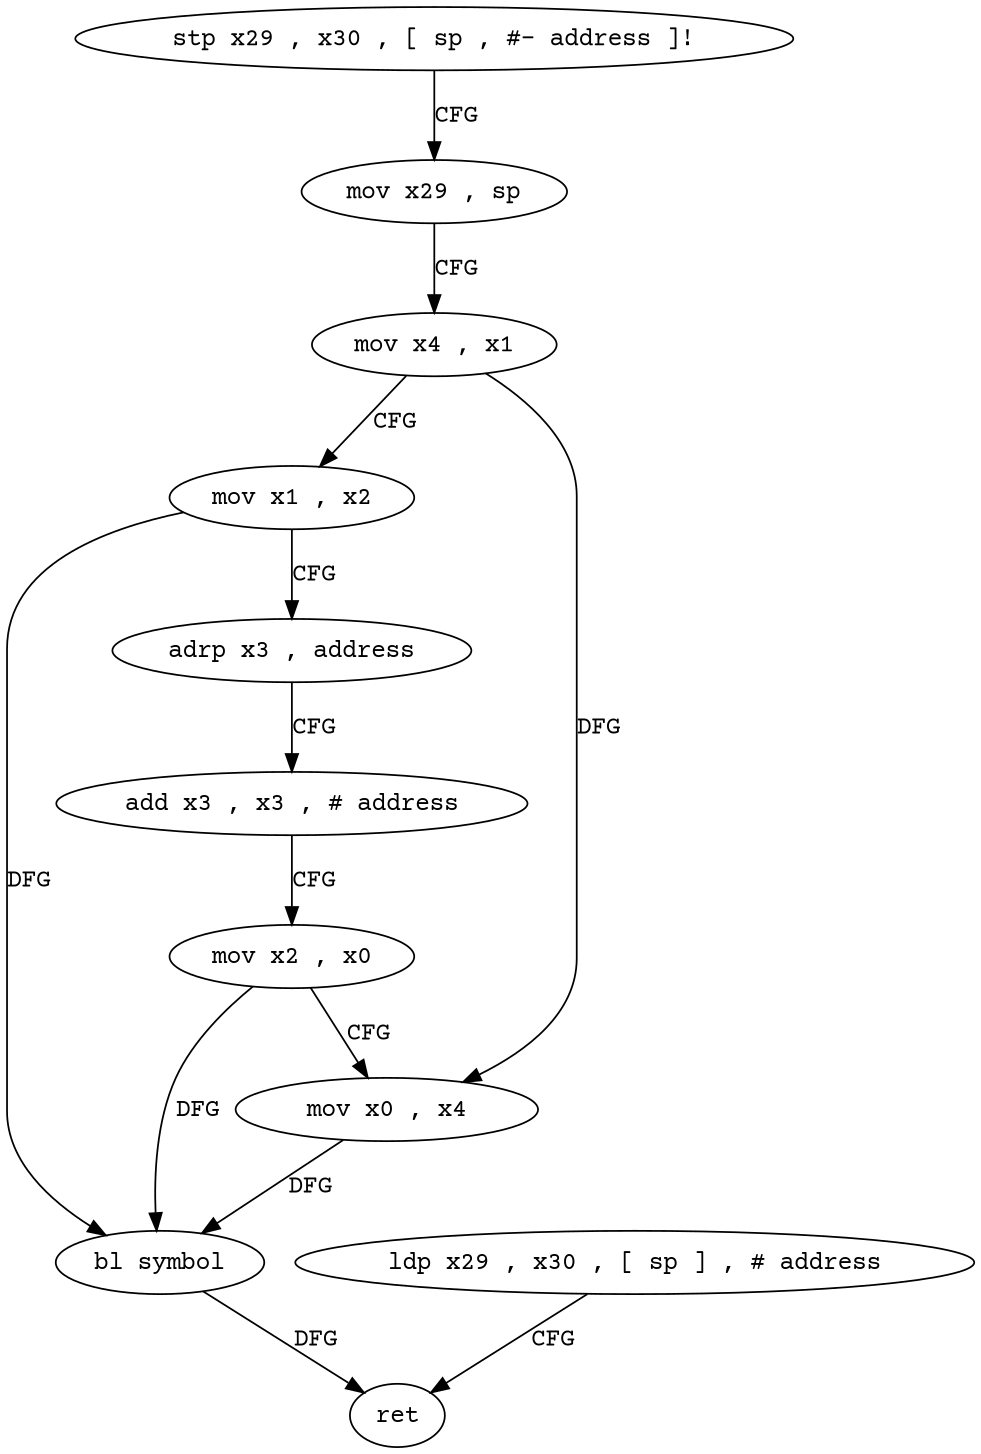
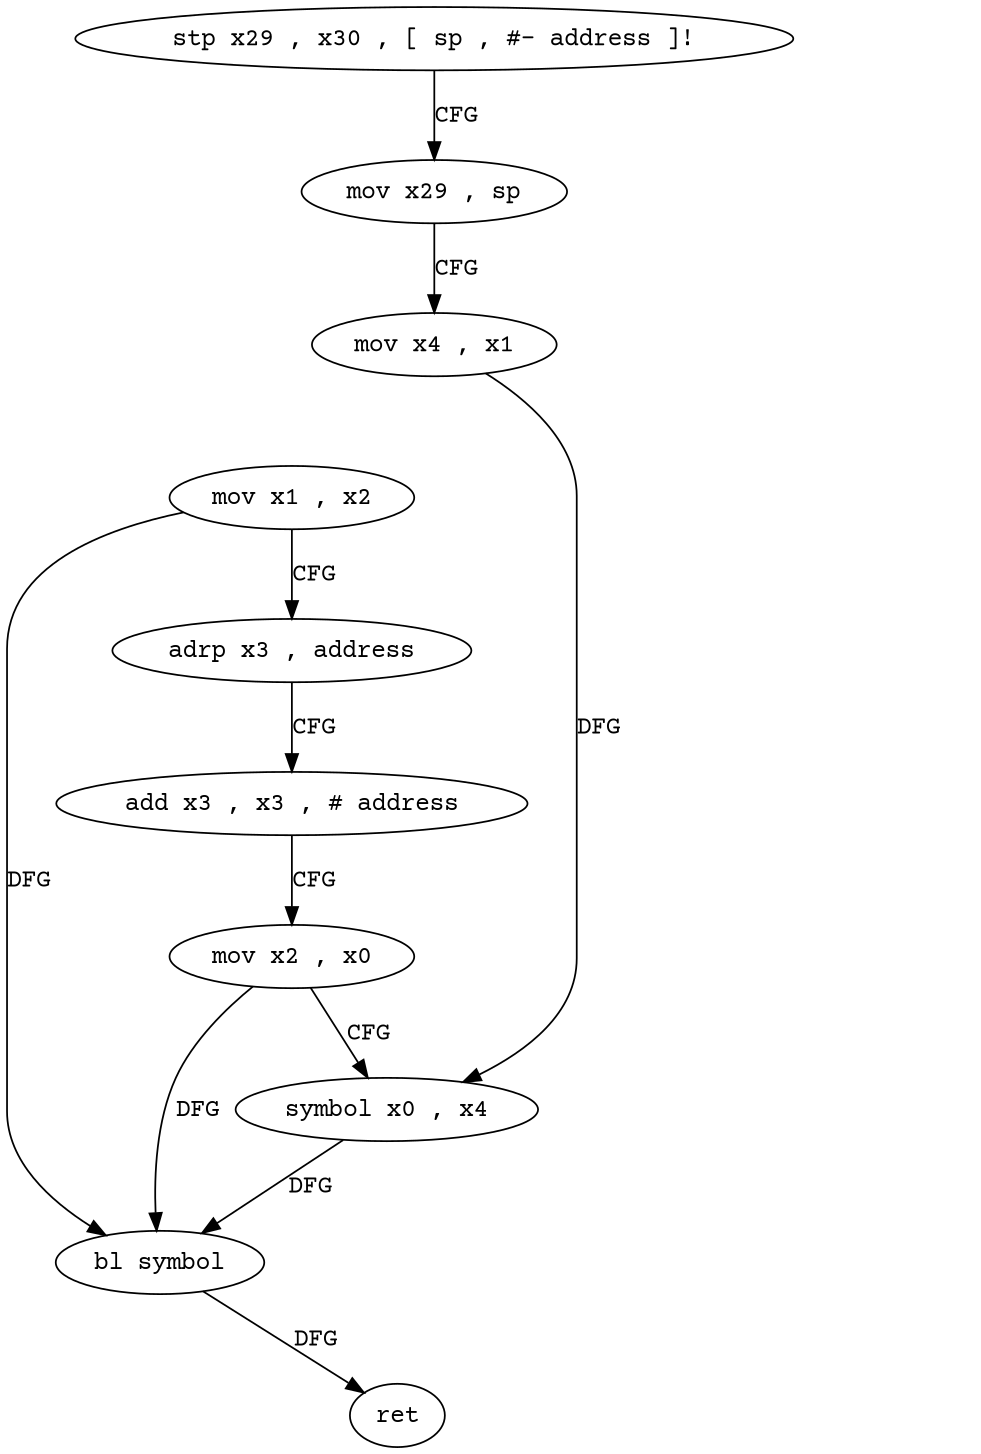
  digraph {
    fontname="Courier Prime"
    node [fontname="Courier Prime"]
    edge [fontname="Courier Prime"]
    n1 [label="stp x29 , x30 , [ sp , #- address ]!"]
    n2 [label="mov x29 , sp"]
    n3 [label="mov x4 , x1"]
    n4 [label="mov x1 , x2"]
-   n5 [label="mov x0 , x4"]
+   n5 [label="symbol x0 , x4"]
    n6 [label="adrp x3 , address"]
    n7 [label="bl symbol"]
    n8 [label="add x3 , x3 , # address"]
    n9 [label=ret]
    n10 [label="mov x2 , x0"]
-   n11 [label="ldp x29 , x30 , [ sp ] , # address"]
    n1 -> n2 [label=CFG]
    n2 -> n3 [label=CFG]
-   n3 -> n4 [label=CFG]
    n3 -> n5 [label=DFG]
    n4 -> n6 [label=CFG]
    n4 -> n7 [label=DFG]
    n5 -> n7 [label=DFG]
    n6 -> n8 [label=CFG]
    n7 -> n9 [label=DFG]
    n8 -> n10 [label=CFG]
    n10 -> n5 [label=CFG]
    n10 -> n7 [label=DFG]
-   n11 -> n9 [label=CFG]
  }
